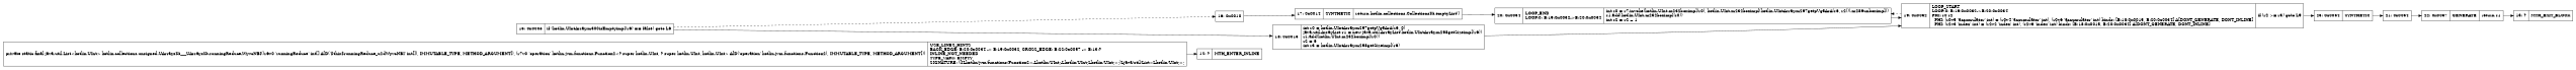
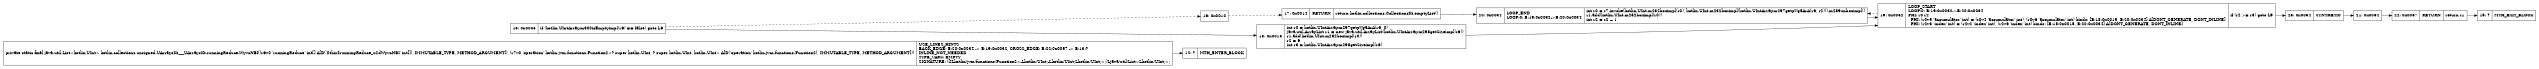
  digraph {
    rankdir=LR
    node [shape=record]
-   n1 [label="{12\:\ ?|MTH_ENTER_INLINE\l}"]
+   n1 [label="{12\:\ ?|MTH_ENTER_BLOCK\l}"]
    n2 [label="{15\:\ 0x000e|if (kotlin.UIntArray.m300isEmptyimpl(r6) == false) goto L6\l}"]
    n3 [label="{16\:\ 0x0010}"]
    n4 [label="{18\:\ 0x0015|int r0 = kotlin.UIntArray.m297getpVg5ArA(r6, 0)\ljava.util.ArrayList r1 = new java.util.ArrayList(kotlin.UIntArray.m298getSizeimpl(r6))\lr1.add(kotlin.UInt.m232boximpl(r0))\lr2 = 6\lint r3 = kotlin.UIntArray.m298getSizeimpl(r6)\l}"]
-   n5 [label="{17\:\ 0x0014|SYNTHETIC\l|return kotlin.collections.CollectionsKt.emptyList()\l}"]
+   n5 [label="{17\:\ 0x0014|RETURN\l|return kotlin.collections.CollectionsKt.emptyList()\l}"]
    n6 [label="{19\:\ 0x0032|LOOP_START\lLOOP:0: B:19:0x0032\-\>B:20:0x0034\lPHI: r0 r2 \l  PHI: (r0v5 'accumulator' int) = (r0v4 'accumulator' int), (r0v6 'accumulator' int) binds: [B:18:0x0015, B:20:0x0034] A[DONT_GENERATE, DONT_INLINE]\l  PHI: (r2v3 'index' int) = (r2v2 'index' int), (r2v6 'index' int) binds: [B:18:0x0015, B:20:0x0034] A[DONT_GENERATE, DONT_INLINE]\l|if (r2 \>= r3) goto L9\l}"]
    n7 [label="{20\:\ 0x0034|LOOP_END\lLOOP:0: B:19:0x0032\-\>B:20:0x0034\l|int r0 = r7.invoke(kotlin.UInt.m232boximpl(r0), kotlin.UInt.m232boximpl(kotlin.UIntArray.m297getpVg5ArA(r6, r2))).m289unboximpl()\lr1.add(kotlin.UInt.m232boximpl(r0))\lint r2 = r2 + 1\l}"]
    n8 [label="{13\:\ ?|MTH_EXIT_BLOCK\l}"]
    n9 [label="{23\:\ 0x0054|SYNTHETIC\l}"]
    n10 [label="{21\:\ 0x0054}"]
-   n11 [label="{22\:\ 0x0057|GENERATE\l|return r1\l}"]
+   n11 [label="{22\:\ 0x0057|RETURN\l|return r1\l}"]
    n12 [label="{private static final java.util.List\<kotlin.UInt\> kotlin.collections.unsigned.UArraysKt___UArraysKt.runningReduce\-WyvcNBI((r6v0 'runningReduce' int[] A[D('$this$runningReduce_u2dWyvcNBI' int[]), IMMUTABLE_TYPE, METHOD_ARGUMENT]), (r7v0 'operation' kotlin.jvm.functions.Function2\<? super kotlin.UInt, ? super kotlin.UInt, kotlin.UInt\> A[D('operation' kotlin.jvm.functions.Function2), IMMUTABLE_TYPE, METHOD_ARGUMENT]))  | USE_LINES_HINTS\lBACK_EDGE: B:20:0x0034 \-\> B:19:0x0032, CROSS_EDGE: B:22:0x0057 \-\> B:13:?\lINLINE_NOT_NEEDED\lTYPE_VARS: EMPTY\lSIGNATURE: ([ILkotlin\/jvm\/functions\/Function2\<\-Lkotlin\/UInt;\-Lkotlin\/UInt;Lkotlin\/UInt;\>;)Ljava\/util\/List\<Lkotlin\/UInt;\>;\l}"]
    n2 -> n3 [style=dashed]
    n2 -> n4
-   n3 -> n5
+   n3 -> n5 [style=dashed]
    n4 -> n6
    n5 -> n7
    n6 -> n7 [style=dashed]
    n6 -> n9
    n7 -> n6
    n9 -> n10
    n10 -> n11
    n11 -> n8
    n12 -> n1
  }
